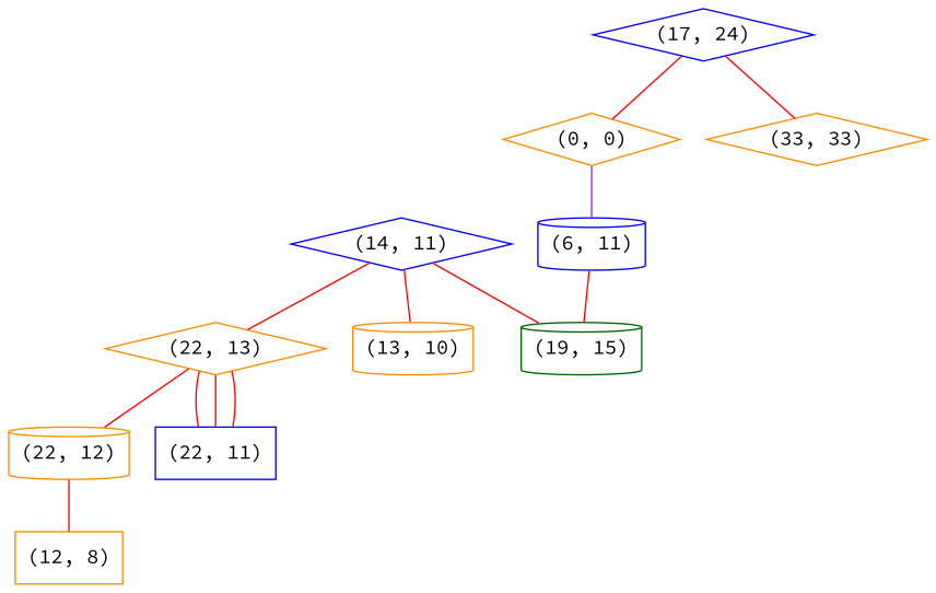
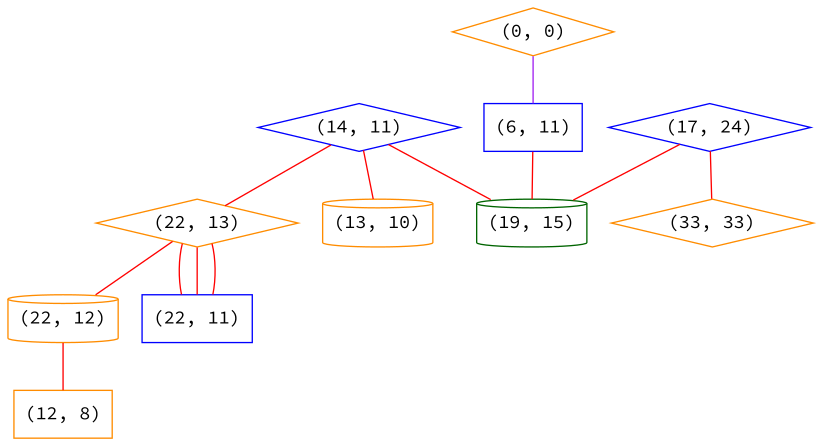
  graph {
    fontname="Source Code Pro"
    node [color=darkorange fontname="Source Code Pro" shape=diamond]
    edge [color=red fontname="Source Code Pro" weight=1]
    "(14, 11)" [color=blue]
    "(22, 13)"
    n3 [color=darkgreen label="(19, 15)" shape=cylinder]
    "(13, 10)" [shape=cylinder]
    "(22, 12)" [shape=cylinder]
    n6 [color=blue label="(22, 11)" shape=box]
-   "(6, 11)" [color=blue shape=cylinder]
+   "(6, 11)" [color=blue shape=box]
    "(0, 0)"
    n9 [label="(12, 8)" shape=box]
    "(17, 24)" [color=blue]
    "(33, 33)"
    "(14, 11)" -- "(22, 13)"
    "(14, 11)" -- n3
    "(14, 11)" -- "(13, 10)"
    "(22, 13)" -- "(22, 12)"
    "(22, 13)" -- n6
    "(22, 13)" -- n6
    "(22, 13)" -- n6
    "(22, 12)" -- n9
    "(6, 11)" -- n3
    "(0, 0)" -- "(6, 11)" [color=purple weight=4]
-   "(17, 24)" -- "(0, 0)"
+   "(17, 24)" -- n3
    "(17, 24)" -- "(33, 33)"
  }
